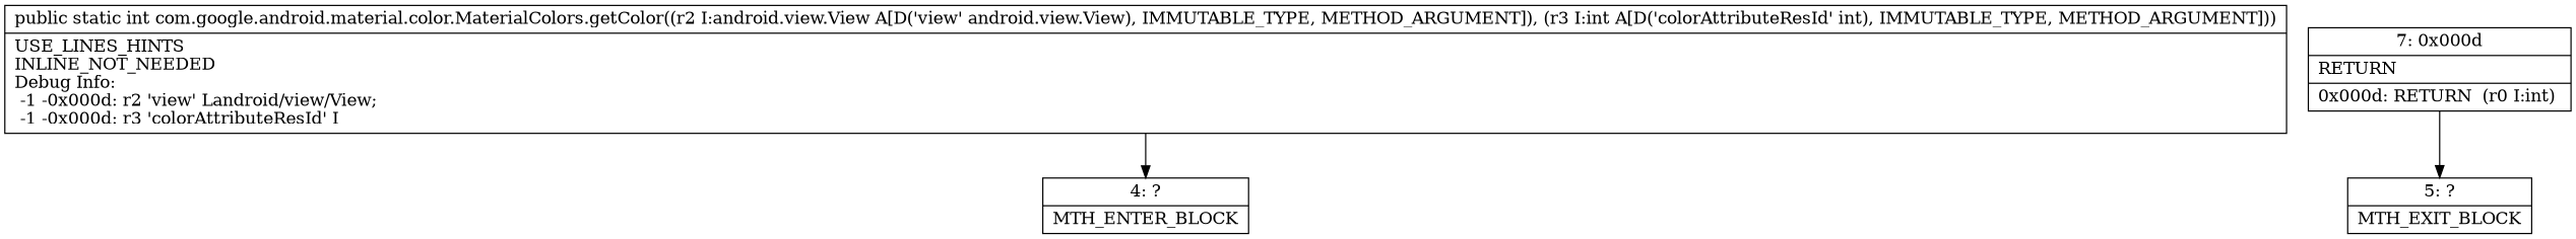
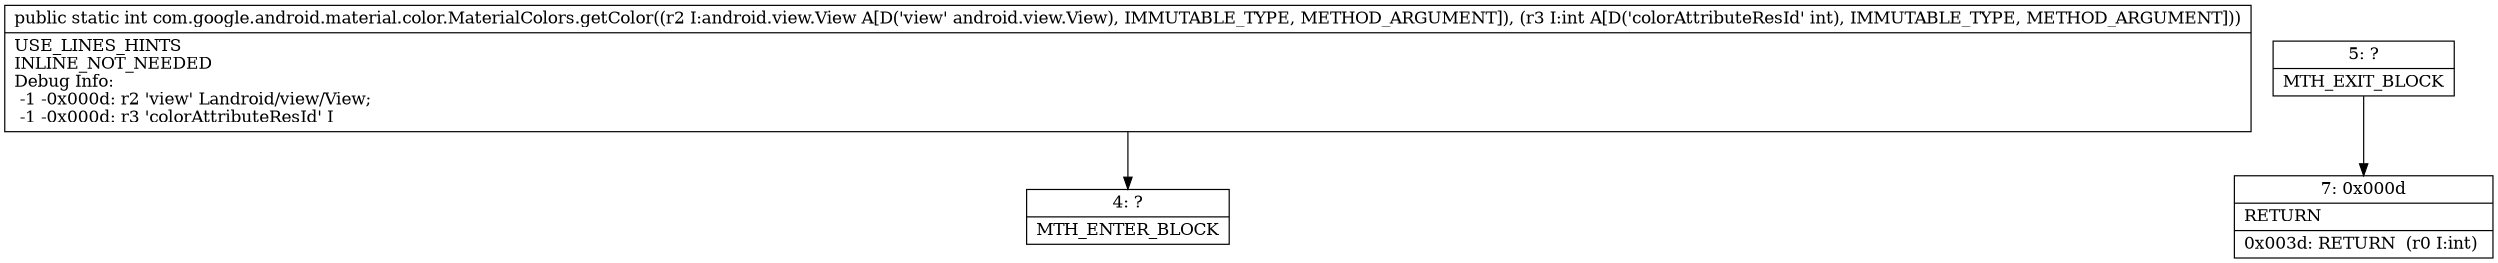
  digraph {
    node [shape=record]
    n1 [label="{4\:\ ?|MTH_ENTER_BLOCK\l}"]
-   n2 [label="{7\:\ 0x000d|RETURN\l|0x000d: RETURN  (r0 I:int) \l}"]
+   n2 [label="{7\:\ 0x000d|RETURN\l|0x003d: RETURN  (r0 I:int) \l}"]
    n3 [label="{5\:\ ?|MTH_EXIT_BLOCK\l}"]
    n4 [label="{public static int com.google.android.material.color.MaterialColors.getColor((r2 I:android.view.View A[D('view' android.view.View), IMMUTABLE_TYPE, METHOD_ARGUMENT]), (r3 I:int A[D('colorAttributeResId' int), IMMUTABLE_TYPE, METHOD_ARGUMENT]))  | USE_LINES_HINTS\lINLINE_NOT_NEEDED\lDebug Info:\l  \-1 \-0x000d: r2 'view' Landroid\/view\/View;\l  \-1 \-0x000d: r3 'colorAttributeResId' I\l}"]
-   n2 -> n3
+   n3 -> n2
    n4 -> n1
  }
